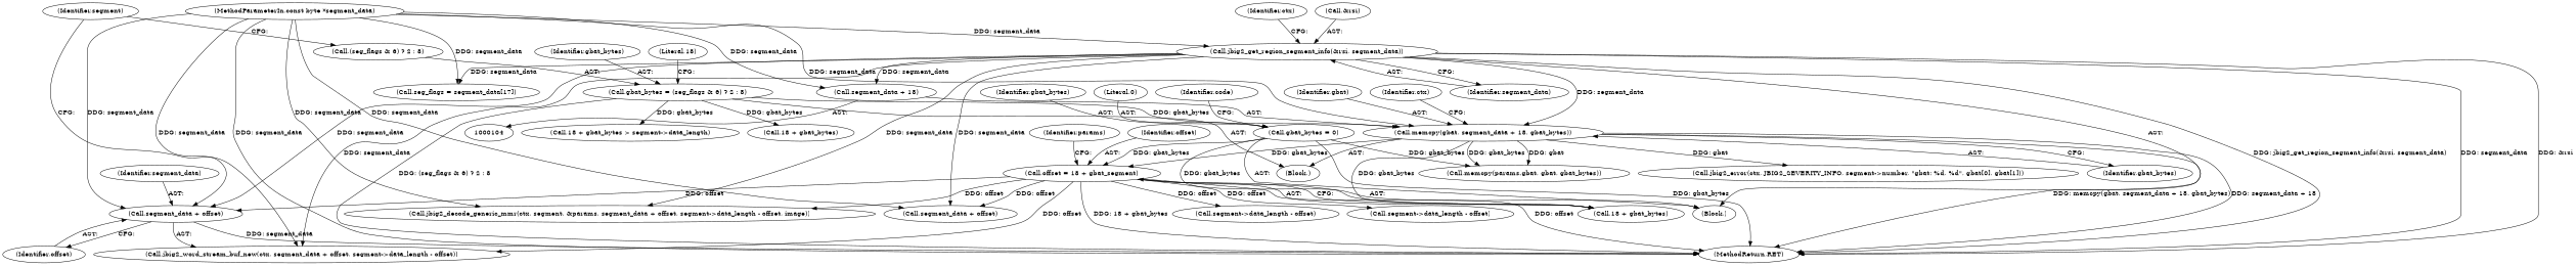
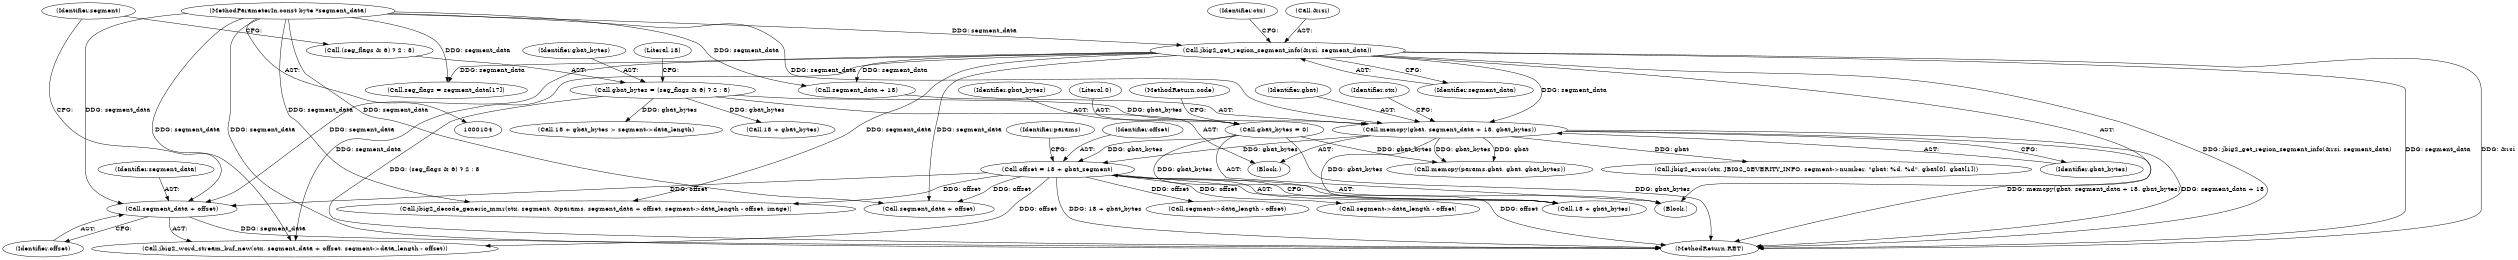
  digraph {
    n1 [label="(Call,segment_data + offset)"]
    n2 [label="(Call,jbig2_word_stream_buf_new(ctx, segment_data + offset, segment->data_length - offset))"]
    n3 [label="(MethodReturn,RET)"]
    n4 [label="(Identifier,offset)"]
    n5 [label="(Call,jbig2_get_region_segment_info(&rsi, segment_data))"]
    n6 [label="(Call,memcpy(gbat, segment_data + 18, gbat_bytes))"]
    n7 [label="(Identifier,segment_data)"]
    n8 [label="(Call,seg_flags = segment_data[17])"]
    n9 [label="(Block,)"]
    n10 [label="(Call,jbig2_decode_generic_mmr(ctx, segment, &params, segment_data + offset, segment->data_length - offset, image))"]
    n11 [label="(Call,segment_data + 18)"]
    n12 [label="(Call,segment_data + offset)"]
    n13 [label="(Call,offset = 18 + gbat_segment)"]
    n14 [label="(Call,18 + gbat_bytes)"]
    n15 [label="(Call,memcpy(params.gbat, gbat, gbat_bytes))"]
    n16 [label="(Call,jbig2_error(ctx, JBIG2_SEVERITY_INFO, segment->number, \"gbat: %d, %d\", gbat[0], gbat[1]))"]
    n17 [label="(Identifier,gbat_bytes)"]
    n18 [label="(Block,)"]
    n19 [label="(MethodParameterIn,const byte *segment_data)"]
    1000104
    n21 [label="(Call,segment->data_length - offset)"]
    n22 [label="(Call,segment->data_length - offset)"]
    n23 [label="(Call,gbat_bytes = 0)"]
    n24 [label="(Literal,0)"]
    n25 [label="(Call,gbat_bytes = (seg_flags & 6) ? 2 : 8)"]
    n26 [label="(Call,18 + gbat_bytes)"]
    n27 [label="(Call,18 + gbat_bytes > segment->data_length)"]
    n28 [label="(Call,(seg_flags & 6) ? 2 : 8)"]
-   n29 [label="(Identifier,code)"]
+   n29 [label="(MethodReturn,code)"]
    n30 [label="(Identifier,segment)"]
    n31 [label="(Literal,18)"]
    n32 [label="(Identifier,ctx)"]
    n33 [label="(Identifier,params)"]
    n34 [label="(Identifier,gbat_bytes)"]
    n35 [label="(Identifier,ctx)"]
    n36 [label="(Identifier,gbat)"]
    n37 [label="(Identifier,segment_data)"]
    n38 [label="(Call,&rsi)"]
    n39 [label="(Identifier,offset)"]
    n40 [label="(Identifier,gbat_bytes)"]
    n1 -> n2 [label="AST: "]
    n1 -> n3 [label="DDG: segment_data"]
    n1 -> n4 [label="CFG: "]
    n4 -> n1 [label="AST: "]
    n5 -> n1 [label="DDG: segment_data"]
    n5 -> n2 [label="DDG: segment_data"]
    n5 -> n3 [label="DDG: jbig2_get_region_segment_info(&rsi, segment_data)"]
    n5 -> n3 [label="DDG: segment_data"]
    n5 -> n3 [label="DDG: &rsi"]
    n5 -> n6 [label="DDG: segment_data"]
    n5 -> n7 [label="CFG: "]
    n5 -> n8 [label="DDG: segment_data"]
    n5 -> n9 [label="AST: "]
    n5 -> n10 [label="DDG: segment_data"]
    n5 -> n11 [label="DDG: segment_data"]
    n5 -> n12 [label="DDG: segment_data"]
    n6 -> n3 [label="DDG: memcpy(gbat, segment_data + 18, gbat_bytes)"]
    n6 -> n3 [label="DDG: segment_data + 18"]
    n6 -> n13 [label="DDG: gbat_bytes"]
    n6 -> n14 [label="DDG: gbat_bytes"]
    n6 -> n15 [label="DDG: gbat"]
    n6 -> n15 [label="DDG: gbat_bytes"]
    n6 -> n16 [label="DDG: gbat"]
    n6 -> n17 [label="CFG: "]
    n6 -> n18 [label="AST: "]
    n7 -> n5 [label="AST: "]
    n11 -> n6 [label="AST: "]
    n13 -> n1 [label="DDG: offset"]
    n13 -> n2 [label="DDG: offset"]
    n13 -> n3 [label="DDG: 18 + gbat_bytes"]
    n13 -> n3 [label="DDG: offset"]
    n13 -> n9 [label="AST: "]
    n13 -> n10 [label="DDG: offset"]
    n13 -> n12 [label="DDG: offset"]
    n13 -> n14 [label="CFG: "]
    n13 -> n21 [label="DDG: offset"]
    n13 -> n22 [label="DDG: offset"]
    n14 -> n13 [label="AST: "]
    n17 -> n6 [label="AST: "]
    n19 -> n1 [label="DDG: segment_data"]
    n19 -> n2 [label="DDG: segment_data"]
    n19 -> n3 [label="DDG: segment_data"]
    n19 -> n5 [label="DDG: segment_data"]
    n19 -> n6 [label="DDG: segment_data"]
    n19 -> n8 [label="DDG: segment_data"]
    n19 -> n10 [label="DDG: segment_data"]
    n19 -> n11 [label="DDG: segment_data"]
    n19 -> n12 [label="DDG: segment_data"]
-   n11 -> 1000104 [label="AST: "]
+   n19 -> 1000104 [label="AST: "]
    n23 -> n3 [label="DDG: gbat_bytes"]
    n23 -> n9 [label="AST: "]
    n23 -> n13 [label="DDG: gbat_bytes"]
    n23 -> n14 [label="DDG: gbat_bytes"]
    n23 -> n15 [label="DDG: gbat_bytes"]
    n24 -> n23 [label="AST: "]
    n25 -> n3 [label="DDG: (seg_flags & 6) ? 2 : 8"]
    n25 -> n6 [label="DDG: gbat_bytes"]
    n25 -> n18 [label="AST: "]
    n25 -> n26 [label="DDG: gbat_bytes"]
    n25 -> n27 [label="DDG: gbat_bytes"]
    n28 -> n25 [label="AST: "]
    n29 -> n23 [label="CFG: "]
    n30 -> n1 [label="CFG: "]
    n30 -> n28 [label="CFG: "]
    n31 -> n25 [label="CFG: "]
    n32 -> n5 [label="CFG: "]
    n33 -> n13 [label="CFG: "]
    n34 -> n25 [label="AST: "]
    n35 -> n6 [label="CFG: "]
    n36 -> n6 [label="AST: "]
    n37 -> n1 [label="AST: "]
    n38 -> n5 [label="AST: "]
    n39 -> n13 [label="AST: "]
    n40 -> n23 [label="AST: "]
  }
